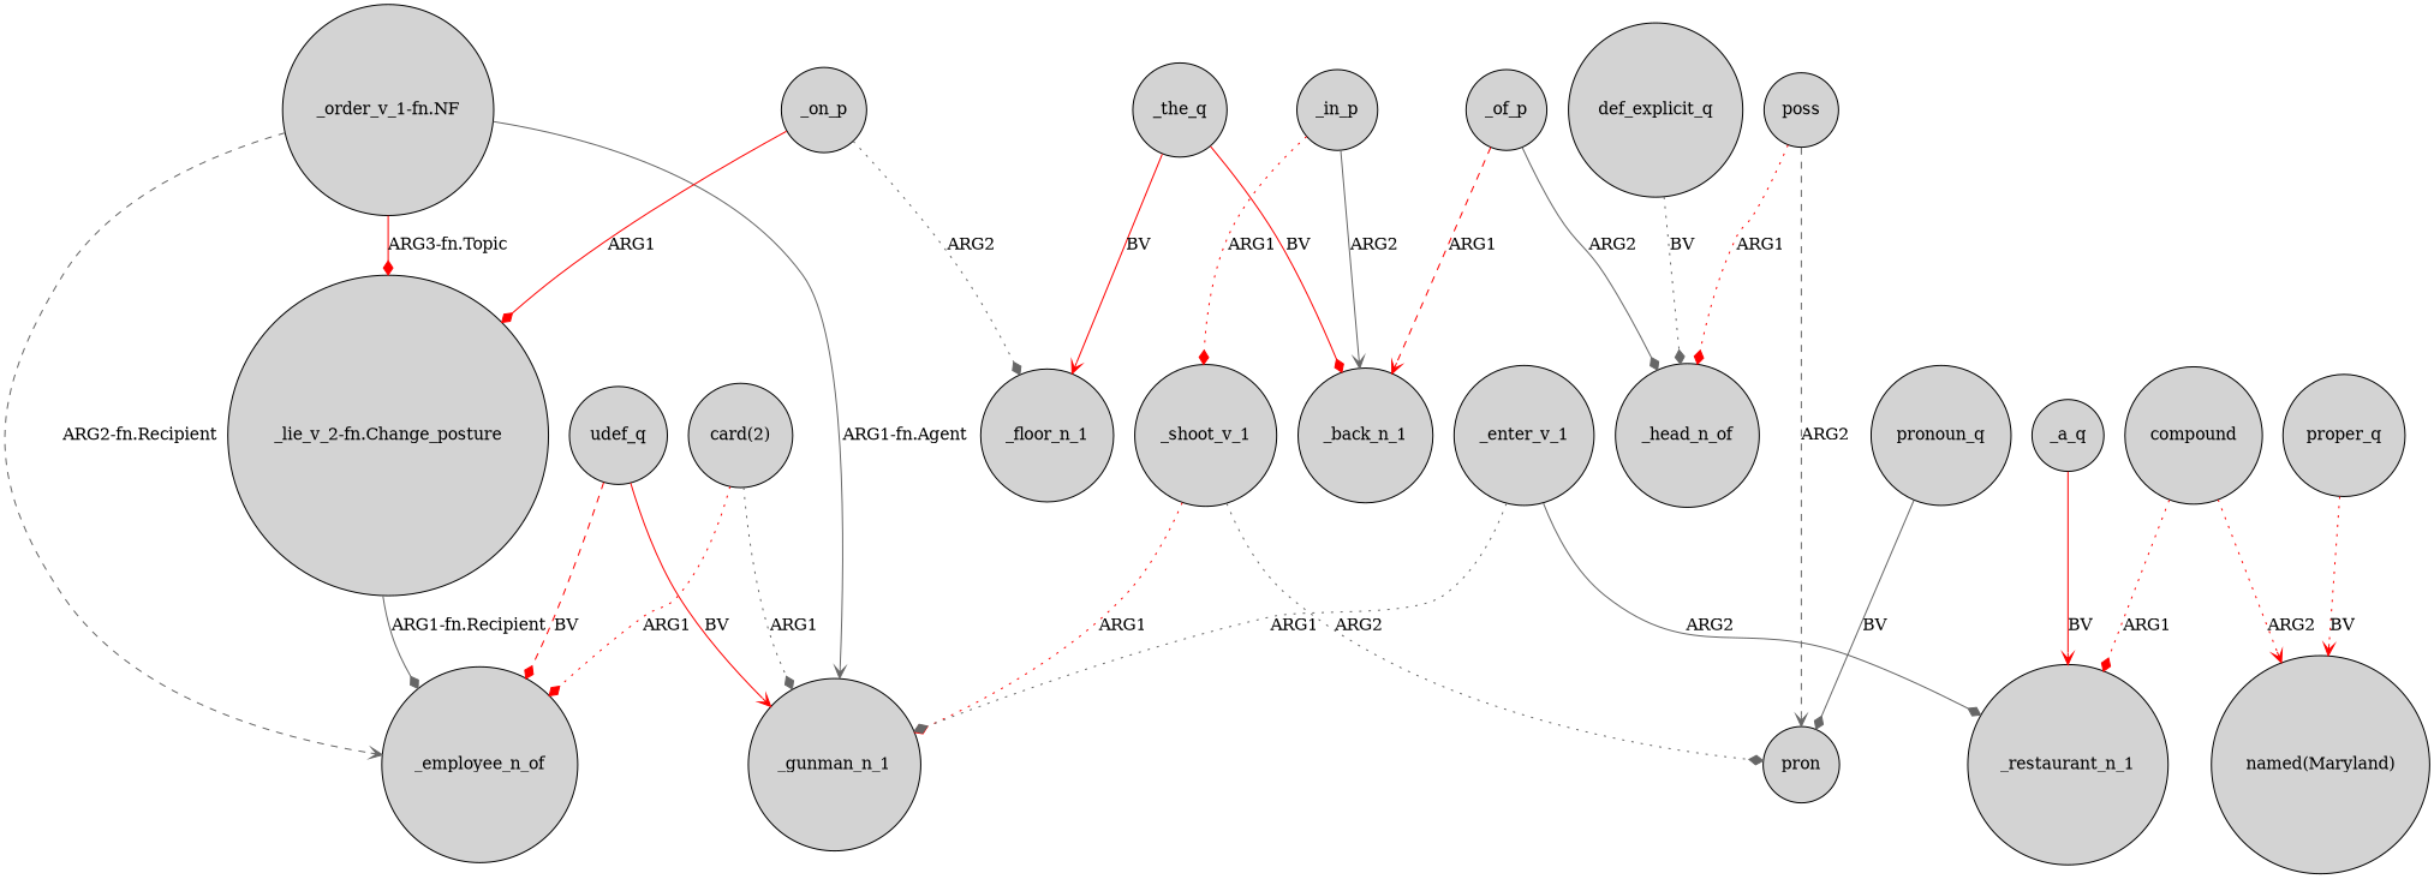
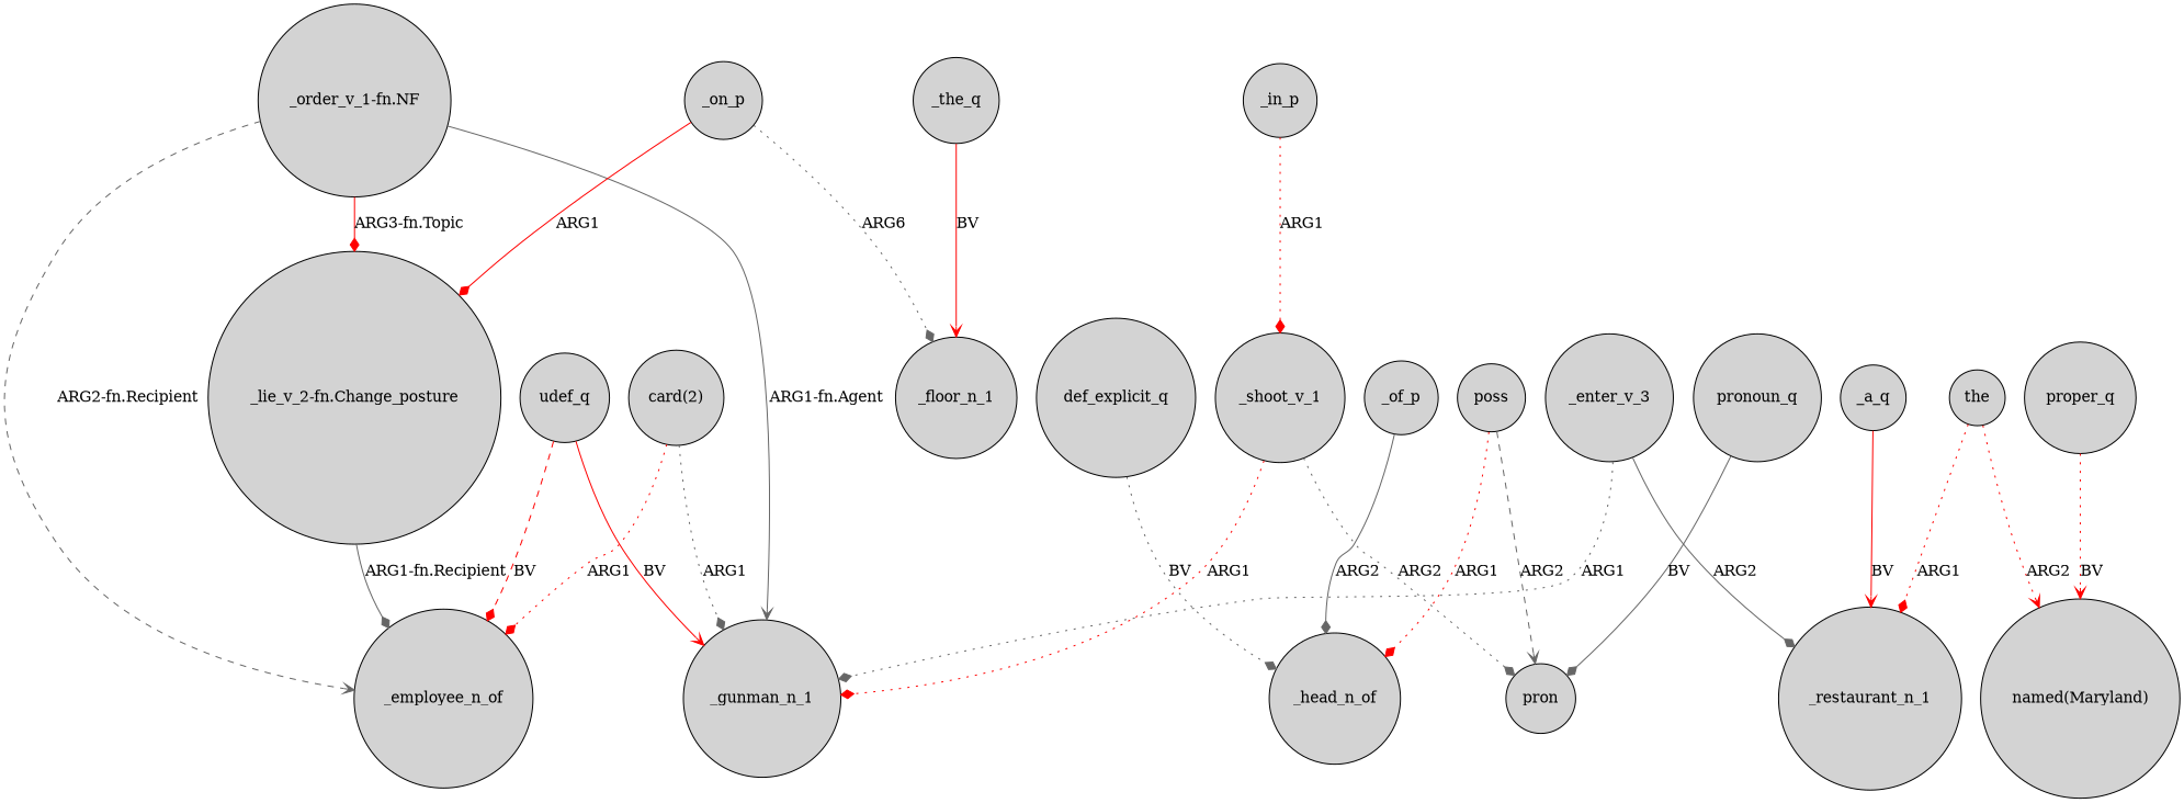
  digraph {
    node [shape=circle style=filled]
    edge [arrowhead=diamond color=red style=dotted]
    "card(2)"
    _gunman_n_1
    _employee_n_of
    udef_q
    poss
    _head_n_of
    pron
-   compound
+   compound [label=the]
    "named(Maryland)"
    _restaurant_n_1
    _shoot_v_1
    _the_q
-   _back_n_1
    _floor_n_1
    "_lie_v_2-fn.Change_posture"
    def_explicit_q
    _in_p
-   _enter_v_1
+   _enter_v_1 [label=_enter_v_3]
    proper_q
    _of_p
    pronoun_q
    _a_q
    "_order_v_1-fn.NF"
    _on_p
    "card(2)" -> _gunman_n_1 [color=gray40 label=ARG1]
    "card(2)" -> _employee_n_of [label=ARG1]
    udef_q -> _gunman_n_1 [arrowhead=vee label=BV style=solid]
    udef_q -> _employee_n_of [label=BV style=dashed]
    poss -> _head_n_of [label=ARG1]
    poss -> pron [arrowhead=vee color=gray40 label=ARG2 style=dashed]
    compound -> "named(Maryland)" [arrowhead=vee label=ARG2]
    compound -> _restaurant_n_1 [label=ARG1]
    _shoot_v_1 -> _gunman_n_1 [label=ARG1]
    _shoot_v_1 -> pron [color=gray40 label=ARG2]
-   _the_q -> _back_n_1 [label=BV style=solid]
    _the_q -> _floor_n_1 [arrowhead=vee label=BV style=solid]
    "_lie_v_2-fn.Change_posture" -> _employee_n_of [color=gray40 label="ARG1-fn.Recipient" style=solid]
    def_explicit_q -> _head_n_of [color=gray40 label=BV]
    _in_p -> _shoot_v_1 [label=ARG1]
-   _in_p -> _back_n_1 [arrowhead=vee color=gray40 label=ARG2 style=solid]
    _enter_v_1 -> _gunman_n_1 [color=gray40 label=ARG1]
    _enter_v_1 -> _restaurant_n_1 [color=gray40 label=ARG2 style=solid]
    proper_q -> "named(Maryland)" [arrowhead=vee label=BV]
    _of_p -> _head_n_of [color=gray40 label=ARG2 style=solid]
-   _of_p -> _back_n_1 [arrowhead=vee label=ARG1 style=dashed]
    pronoun_q -> pron [color=gray40 label=BV style=solid]
    _a_q -> _restaurant_n_1 [arrowhead=vee label=BV style=solid]
    "_order_v_1-fn.NF" -> _gunman_n_1 [arrowhead=vee color=gray40 label="ARG1-fn.Agent" style=solid]
    "_order_v_1-fn.NF" -> _employee_n_of [arrowhead=vee color=gray40 label="ARG2-fn.Recipient" style=dashed]
    "_order_v_1-fn.NF" -> "_lie_v_2-fn.Change_posture" [label="ARG3-fn.Topic" style=solid]
-   _on_p -> _floor_n_1 [color=gray40 label=ARG2]
+   _on_p -> _floor_n_1 [color=gray40 label=ARG6]
    _on_p -> "_lie_v_2-fn.Change_posture" [label=ARG1 style=solid]
  }
